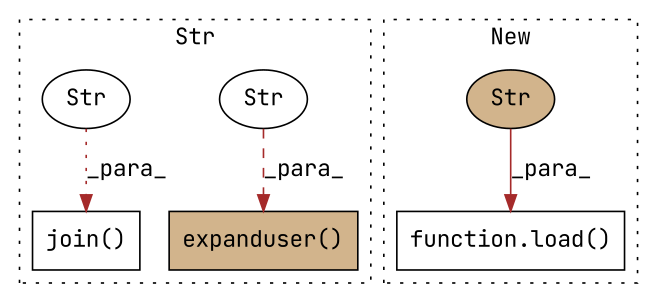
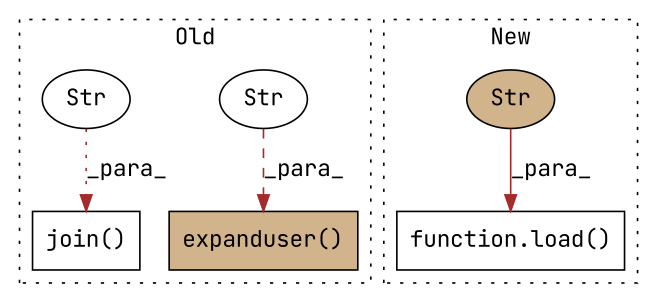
  digraph {
    fontname="JetBrains Mono"
    node [a=75 fillcolor=white fontname="JetBrains Mono" shape=box style=filled]
    edge [color=brown fontname="JetBrains Mono"]
    n1 [fillcolor=tan l="19,1" label="expanduser()" s="2271,2293"]
    n2 [a=66 l=3 label=Str s=2290 shape=ellipse]
    n3 [l="13,1" label="join()" s="2258,2306"]
    n4 [a=66 l=10 label=Str s=2296 shape=ellipse]
    n5 [l="18,92" label="function.load()" s="2378,2402"]
    n6 [a=66 fillcolor=tan l=6 label=Str s=2396 shape=ellipse]
    subgraph cluster_1 {
-     label=Str
+     label=Old
      style=dotted
      n1
      n2
      n3
      n4
    }
    subgraph cluster_2 {
      label=New
      style=dotted
      n5
      n6
    }
    n2 -> n1 [label=_para_ style=dashed]
    n4 -> n3 [label=_para_ style=dotted]
    n6 -> n5 [label=_para_ style=solid]
  }
